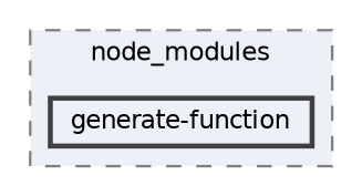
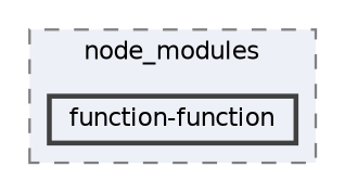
  digraph {
    compound=true
-   n1 [color=grey25 fillcolor="#edf0f7" fontname=Helvetica fontsize=10 height=0.2 label="generate-function" shape=box style="filled,bold" width=0.4]
+   n1 [color=grey25 fillcolor="#edf0f7" fontname=Helvetica fontsize=10 height=0.2 label="function-function" shape=box style="filled,bold" width=0.4]
    subgraph cluster_1 {
      bgcolor="#edf0f7"
      fontname=Helvetica
      fontsize=10
      label=node_modules
      pencolor=grey50
      style="filled,dashed"
      n1
    }
  }
